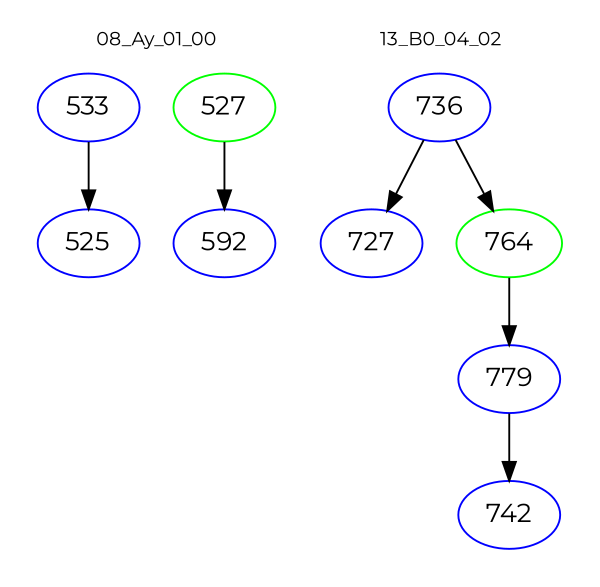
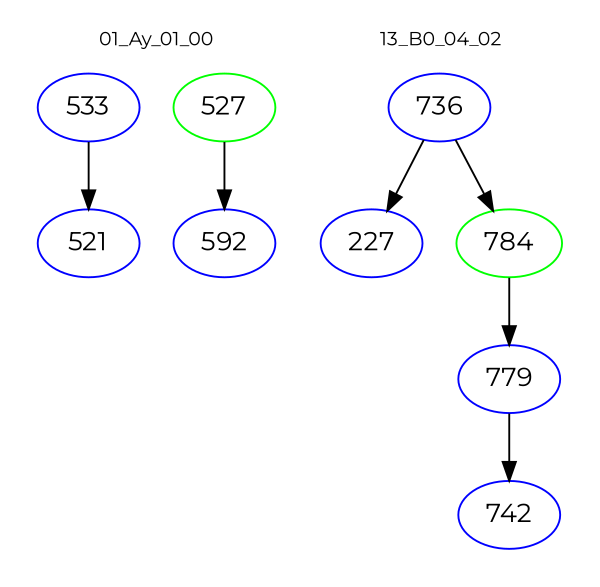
  digraph {
    fontname=Montserrat
    node [color=blue fontname=Montserrat]
    edge [color=black fontname=Montserrat]
    n1 [color=green label=527]
    n2 [label=592]
    n3 [label=533]
-   n4 [label=525]
+   n4 [label=521]
    n5 [label=736]
-   n6 [label=727]
-   n7 [color=green label=764]
+   n6 [label=227]
+   n7 [color=green label=784]
    n8 [label=779]
    n9 [label=742]
    subgraph cluster_1 {
      color=white
      fontsize=10
-     label="08_Ay_01_00"
+     label="01_Ay_01_00"
      n1
      n2
      n3
      n4
    }
    subgraph cluster_2 {
      color=white
      fontsize=10
      label="13_B0_04_02"
      n5
      n6
      n7
      n8
      n9
    }
    n1 -> n2
    n3 -> n4
    n5 -> n6
    n5 -> n7
    n7 -> n8
    n8 -> n9
  }
